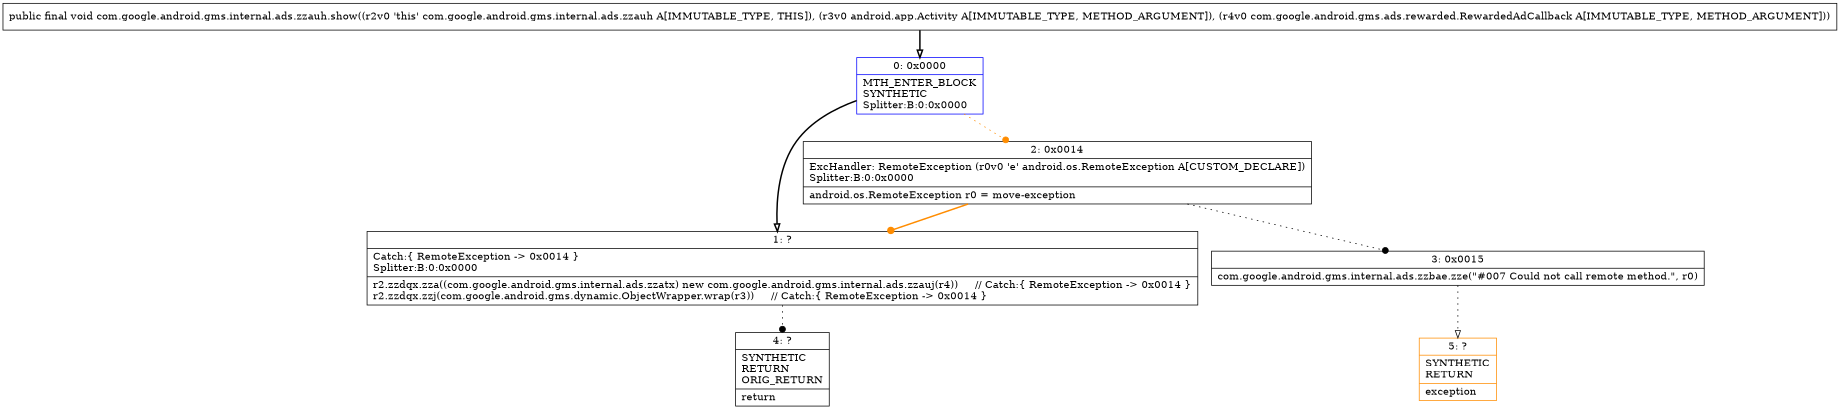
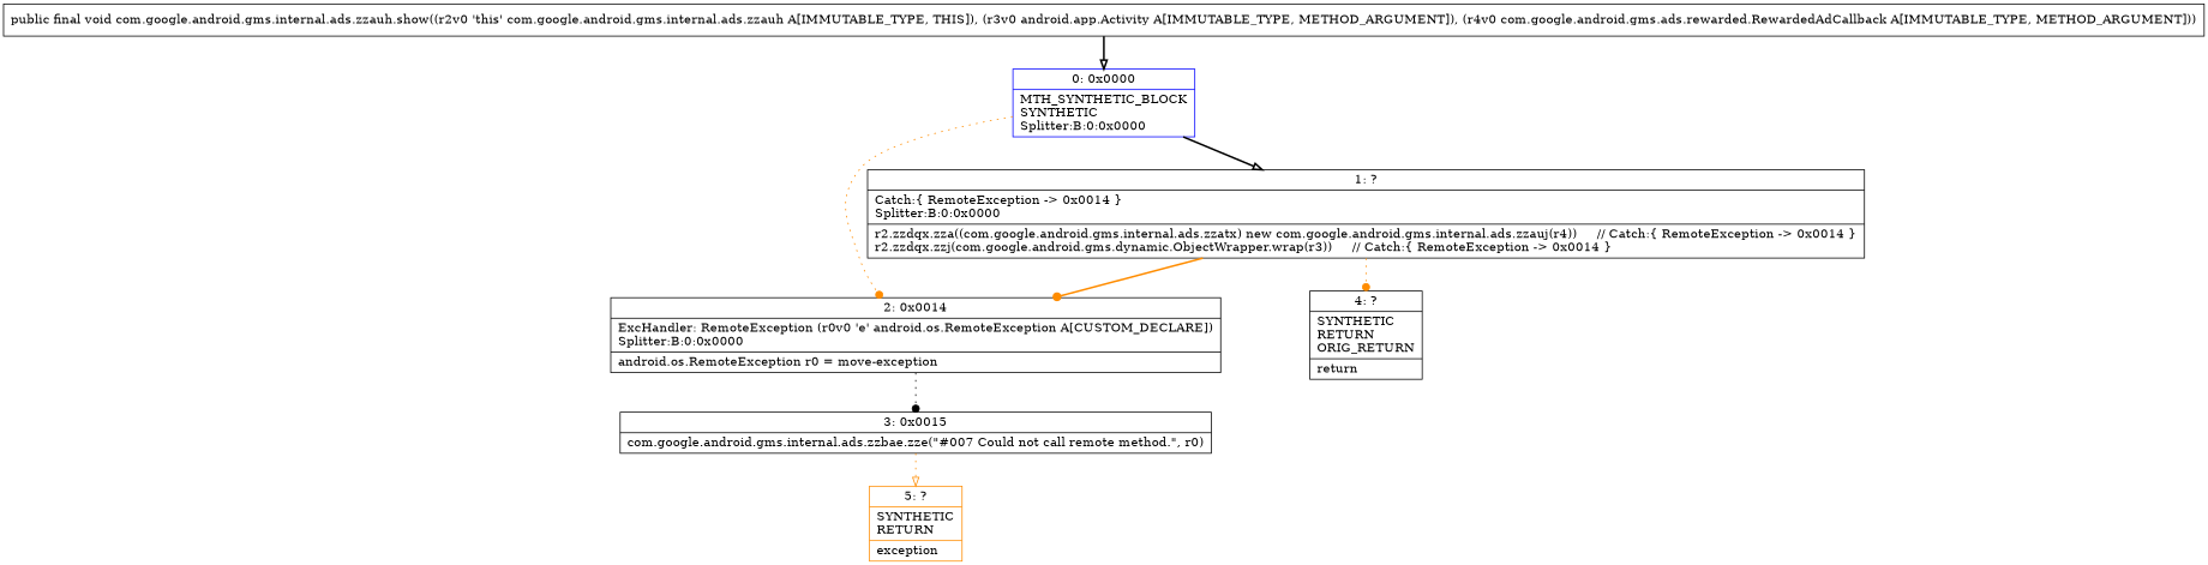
  digraph {
    node [color=black shape=record]
    edge [arrowhead=dot color=black style=dotted]
-   n1 [color=blue label="{0\:\ 0x0000|MTH_ENTER_BLOCK\lSYNTHETIC\lSplitter:B:0:0x0000\l}"]
+   n1 [color=blue label="{0\:\ 0x0000|MTH_SYNTHETIC_BLOCK\lSYNTHETIC\lSplitter:B:0:0x0000\l}"]
    n2 [label="{1\:\ ?|Catch:\{ RemoteException \-\> 0x0014 \}\lSplitter:B:0:0x0000\l|r2.zzdqx.zza((com.google.android.gms.internal.ads.zzatx) new com.google.android.gms.internal.ads.zzauj(r4))     \/\/ Catch:\{ RemoteException \-\> 0x0014 \}\lr2.zzdqx.zzj(com.google.android.gms.dynamic.ObjectWrapper.wrap(r3))     \/\/ Catch:\{ RemoteException \-\> 0x0014 \}\l}"]
    n3 [label="{2\:\ 0x0014|ExcHandler: RemoteException (r0v0 'e' android.os.RemoteException A[CUSTOM_DECLARE])\lSplitter:B:0:0x0000\l|android.os.RemoteException r0 = move\-exception\l}"]
    n4 [label="{4\:\ ?|SYNTHETIC\lRETURN\lORIG_RETURN\l|return\l}"]
    n5 [label="{3\:\ 0x0015|com.google.android.gms.internal.ads.zzbae.zze(\"#007 Could not call remote method.\", r0)\l}"]
    n6 [color=darkorange label="{5\:\ ?|SYNTHETIC\lRETURN\l|exception\l}"]
    n7 [label="{public final void com.google.android.gms.internal.ads.zzauh.show((r2v0 'this' com.google.android.gms.internal.ads.zzauh A[IMMUTABLE_TYPE, THIS]), (r3v0 android.app.Activity A[IMMUTABLE_TYPE, METHOD_ARGUMENT]), (r4v0 com.google.android.gms.ads.rewarded.RewardedAdCallback A[IMMUTABLE_TYPE, METHOD_ARGUMENT])) }"]
    n1 -> n2 [arrowhead=onormal style=bold]
    n1 -> n3 [color=darkorange]
-   n3 -> n2 [color=darkorange style=bold]
-   n2 -> n4
+   n2 -> n3 [color=darkorange style=bold]
+   n2 -> n4 [color=darkorange]
    n3 -> n5
-   n5 -> n6 [arrowhead=onormal]
+   n5 -> n6 [arrowhead=onormal color=darkorange]
    n7 -> n1 [arrowhead=onormal style=bold]
  }
